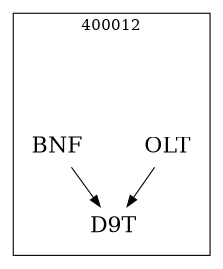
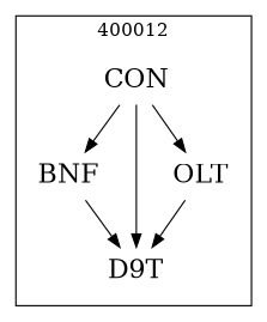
  strict digraph {
    node [fontsize=20 shape=plaintext]
+   n1 [label=CON]
    n2 [label=BNF]
    n3 [label=D9T]
    n4 [label=OLT]
    subgraph cluster_1 {
      label=400012
      labeldoc=t
+     n1
      n2
      n3
      n4
    }
+   n1 -> n2
+   n1 -> n3
+   n1 -> n4
    n2 -> n3
    n4 -> n3
  }
